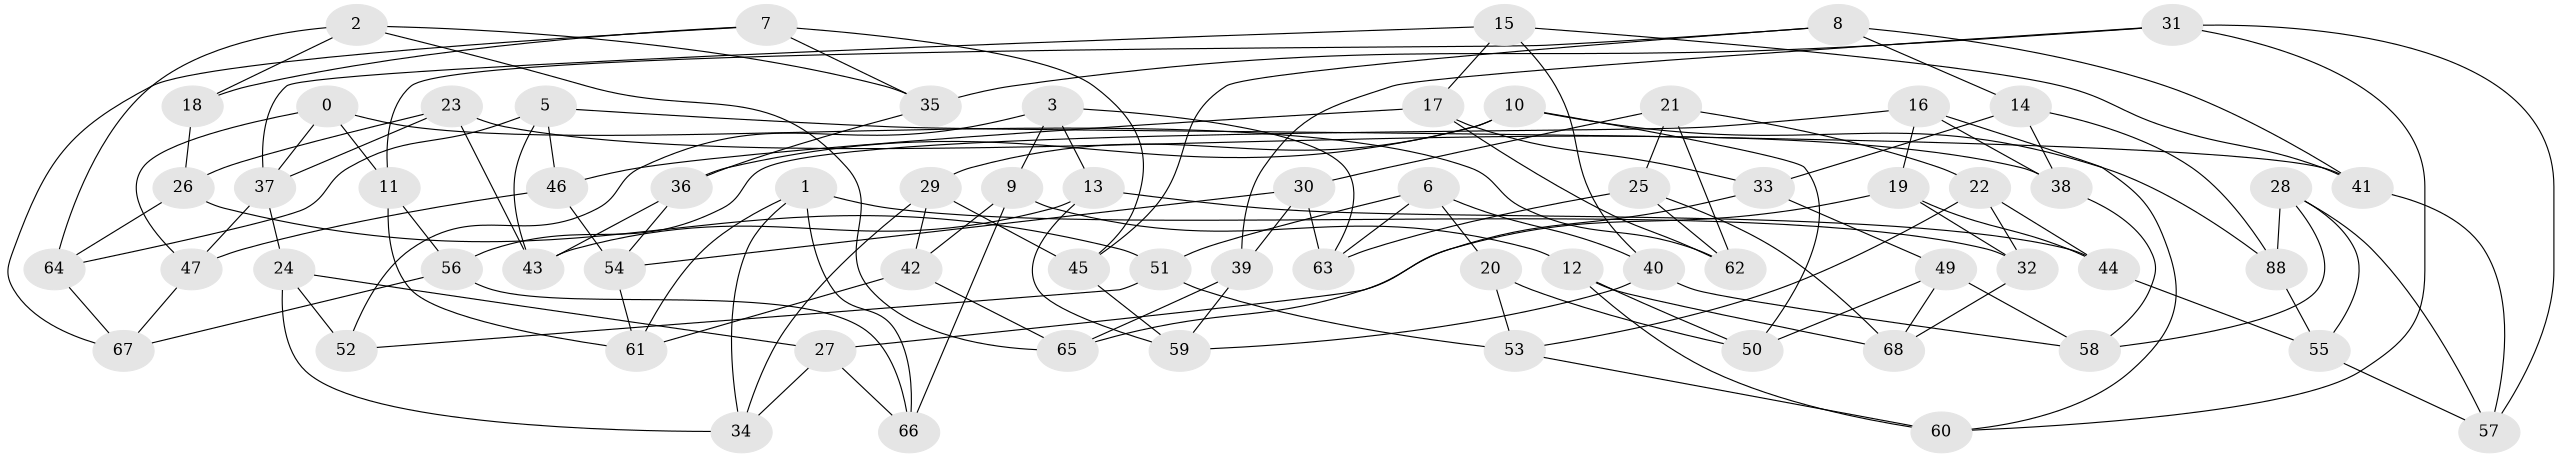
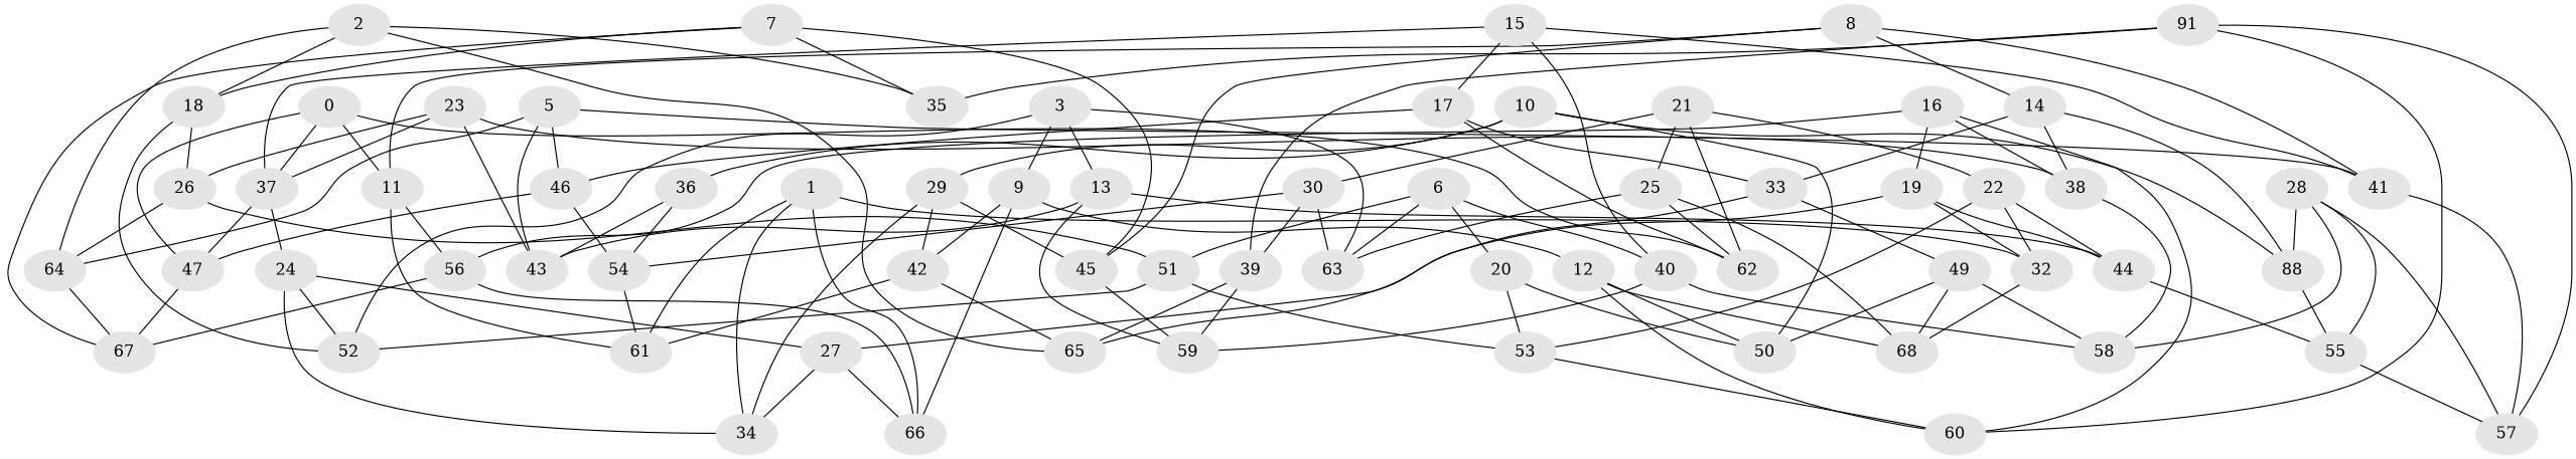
  graph {
    node [color=gray90 style=filled]
    1
    32
    34
    61
    66
    68
    2
    18
    35
    64
    65
    52
    26
    36
    67
    3
    9
    13
    63
    12
    42
    43
    44
    59
    n25 [label=0]
    11
    37
    47
    62
    56
    24
    5
    41
    46
    57
    54
    6
    20
    40
    51
    50
    53
    58
    7
    45
    8
    14
    n48 [label=88]
    33
    38
    60
    10
    29
    55
    49
    15
    17
    16
    19
    27
    21
    22
    25
    30
    39
    23
    28
-   31
+   31 [label=91]
    1 -- 32
    1 -- 34
    1 -- 61
    1 -- 66
    32 -- 68
    2 -- 18
    2 -- 35
    2 -- 64
    2 -- 65
+   18 -- 52
    18 -- 26
-   35 -- 36
    64 -- 67
    26 -- 64
    26 -- 51
    36 -- 43
    36 -- 54
    3 -- 52
    3 -- 9
    3 -- 13
    3 -- 63
    9 -- 66
    9 -- 12
    9 -- 42
    13 -- 43
    13 -- 44
    13 -- 59
    12 -- 68
    12 -- 50
    12 -- 60
    42 -- 61
    42 -- 65
    44 -- 55
    n25 -- 11
    n25 -- 37
    n25 -- 47
    n25 -- 62
    11 -- 61
    11 -- 56
    37 -- 47
    37 -- 24
    47 -- 67
    56 -- 66
    56 -- 67
    24 -- 34
    24 -- 52
    24 -- 27
    5 -- 64
    5 -- 43
    5 -- 41
    5 -- 46
    41 -- 57
    46 -- 47
    46 -- 54
    54 -- 61
    6 -- 63
    6 -- 20
    6 -- 40
    6 -- 51
    20 -- 50
    20 -- 53
    40 -- 59
    40 -- 58
    51 -- 52
    51 -- 53
    53 -- 60
    7 -- 18
    7 -- 35
    7 -- 67
    7 -- 45
    45 -- 59
    8 -- 11
    8 -- 41
    8 -- 45
    8 -- 14
    14 -- n48
    14 -- 33
    14 -- 38
    n48 -- 55
    33 -- 65
    33 -- 49
    38 -- 58
    10 -- 36
    10 -- 50
    10 -- n48
    10 -- 29
    29 -- 34
    29 -- 42
    29 -- 45
    55 -- 57
    49 -- 68
    49 -- 50
    49 -- 58
    15 -- 37
    15 -- 41
    15 -- 40
    15 -- 17
    17 -- 62
    17 -- 46
    17 -- 33
    16 -- 56
    16 -- 38
    16 -- 60
    16 -- 19
    19 -- 32
    19 -- 44
    19 -- 27
    27 -- 34
    27 -- 66
    21 -- 62
    21 -- 22
    21 -- 25
    21 -- 30
    22 -- 32
    22 -- 44
    22 -- 53
    25 -- 68
    25 -- 63
    25 -- 62
    30 -- 63
    30 -- 54
    30 -- 39
    39 -- 65
    39 -- 59
    23 -- 26
    23 -- 43
    23 -- 37
    23 -- 38
    28 -- 57
    28 -- 58
    28 -- n48
    28 -- 55
    31 -- 35
    31 -- 57
    31 -- 60
    31 -- 39
  }
